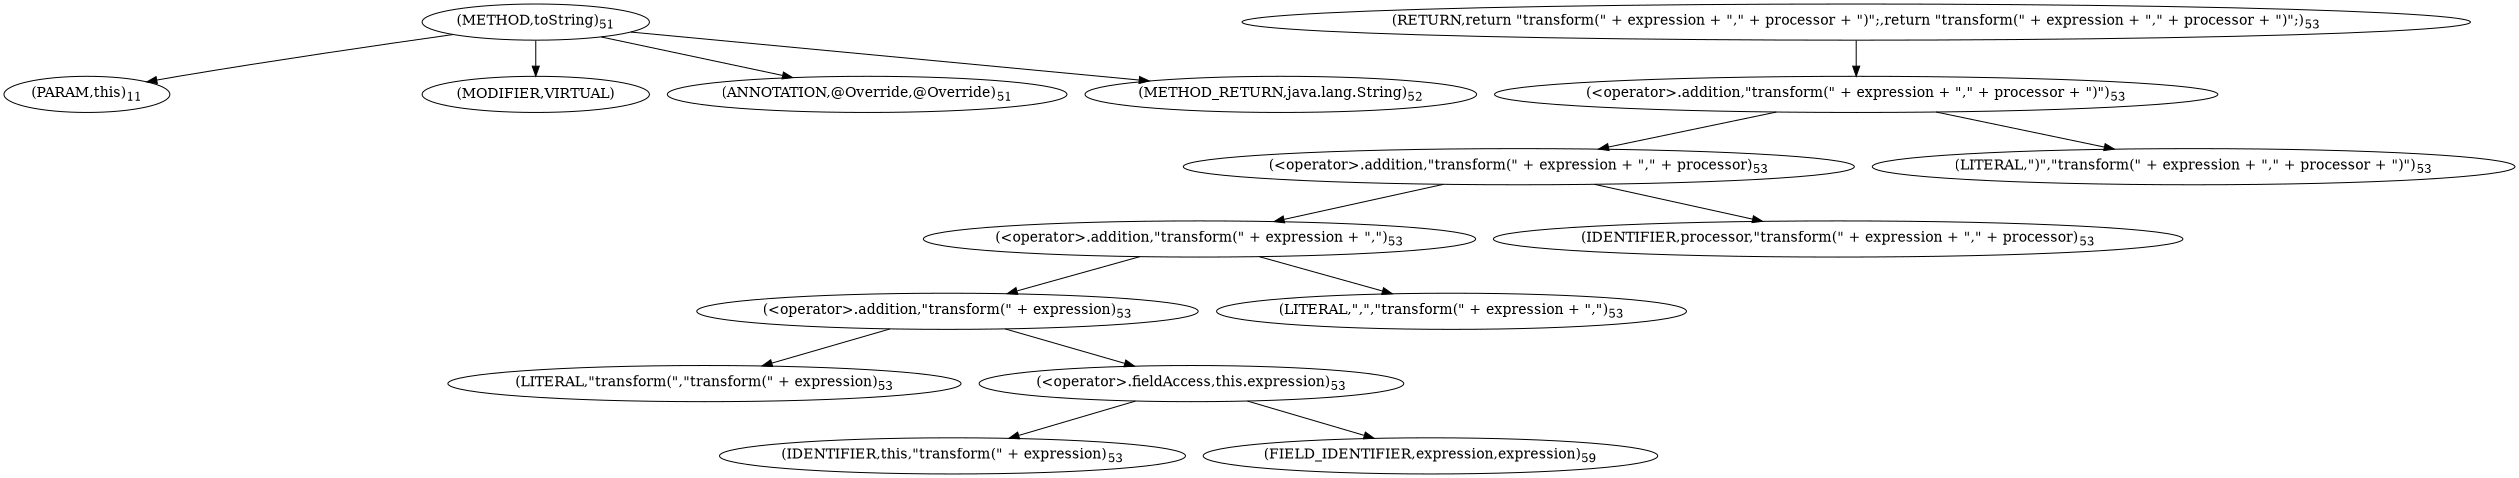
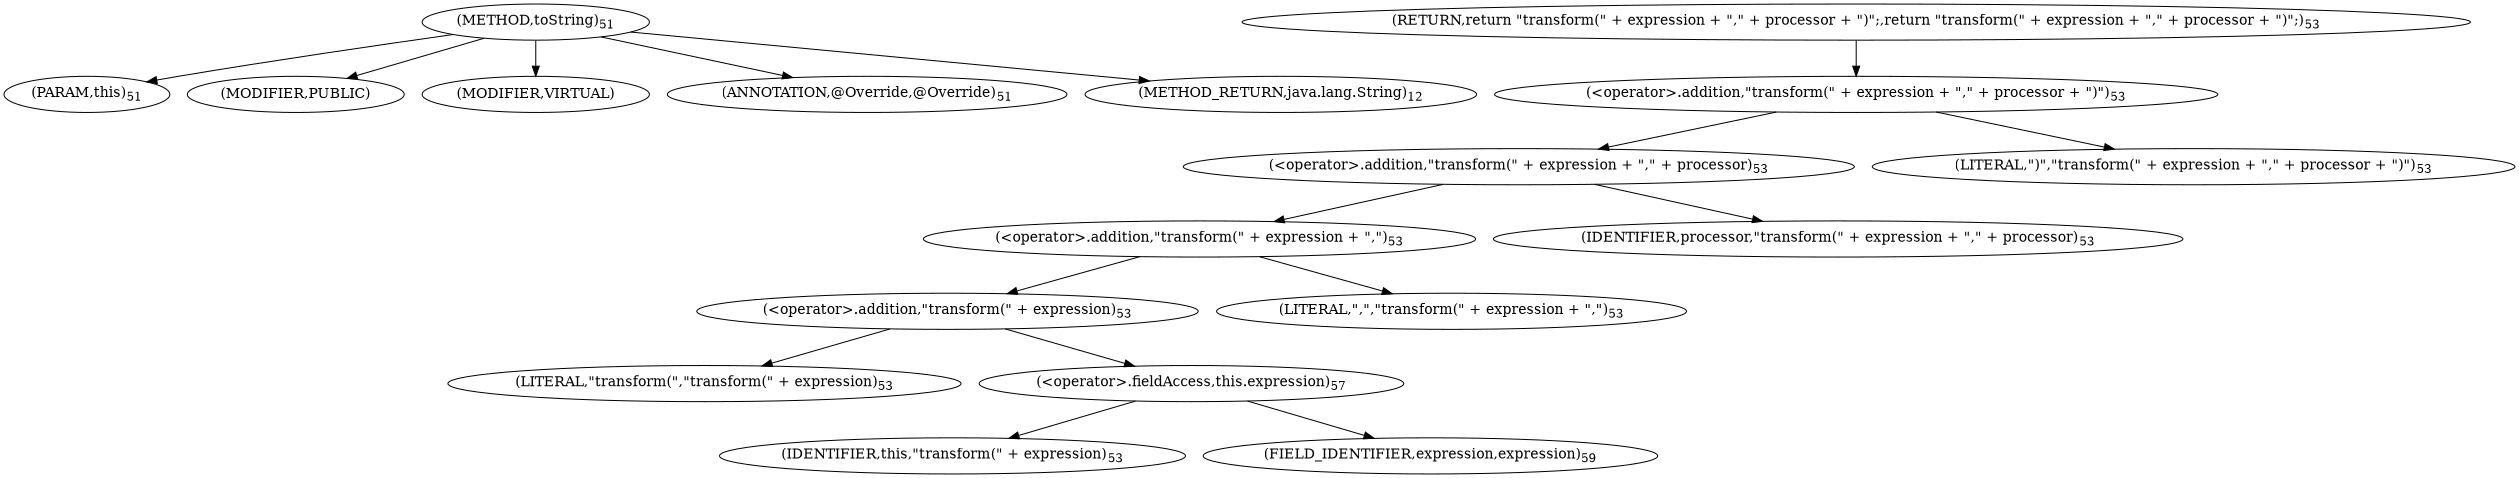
  digraph {
    n1 [label=<(METHOD,toString)<SUB>51</SUB>>]
-   n2 [label=<(PARAM,this)<SUB>11</SUB>>]
+   n2 [label=<(PARAM,this)<SUB>51</SUB>>]
+   n3 [label=<(MODIFIER,PUBLIC)>]
    n4 [label=<(MODIFIER,VIRTUAL)>]
    n5 [label=<(ANNOTATION,@Override,@Override)<SUB>51</SUB>>]
-   n6 [label=<(METHOD_RETURN,java.lang.String)<SUB>52</SUB>>]
+   n6 [label=<(METHOD_RETURN,java.lang.String)<SUB>12</SUB>>]
    n7 [label=<(RETURN,return &quot;transform(&quot; + expression + &quot;,&quot; + processor + &quot;)&quot;;,return &quot;transform(&quot; + expression + &quot;,&quot; + processor + &quot;)&quot;;)<SUB>53</SUB>>]
    n8 [label=<(&lt;operator&gt;.addition,&quot;transform(&quot; + expression + &quot;,&quot; + processor + &quot;)&quot;)<SUB>53</SUB>>]
    n9 [label=<(&lt;operator&gt;.addition,&quot;transform(&quot; + expression + &quot;,&quot; + processor)<SUB>53</SUB>>]
    n10 [label=<(LITERAL,&quot;)&quot;,&quot;transform(&quot; + expression + &quot;,&quot; + processor + &quot;)&quot;)<SUB>53</SUB>>]
    n11 [label=<(&lt;operator&gt;.addition,&quot;transform(&quot; + expression + &quot;,&quot;)<SUB>53</SUB>>]
    n12 [label=<(IDENTIFIER,processor,&quot;transform(&quot; + expression + &quot;,&quot; + processor)<SUB>53</SUB>>]
    n13 [label=<(&lt;operator&gt;.addition,&quot;transform(&quot; + expression)<SUB>53</SUB>>]
    n14 [label=<(LITERAL,&quot;,&quot;,&quot;transform(&quot; + expression + &quot;,&quot;)<SUB>53</SUB>>]
    n15 [label=<(LITERAL,&quot;transform(&quot;,&quot;transform(&quot; + expression)<SUB>53</SUB>>]
-   n16 [label=<(&lt;operator&gt;.fieldAccess,this.expression)<SUB>53</SUB>>]
+   n16 [label=<(&lt;operator&gt;.fieldAccess,this.expression)<SUB>57</SUB>>]
    n17 [label=<(IDENTIFIER,this,&quot;transform(&quot; + expression)<SUB>53</SUB>>]
    n18 [label=<(FIELD_IDENTIFIER,expression,expression)<SUB>59</SUB>>]
    n1 -> n2
+   n1 -> n3
    n1 -> n4
    n1 -> n5
    n1 -> n6
    n7 -> n8
    n8 -> n9
    n8 -> n10
    n9 -> n11
    n9 -> n12
    n11 -> n13
    n11 -> n14
    n13 -> n15
    n13 -> n16
    n16 -> n17
    n16 -> n18
  }
